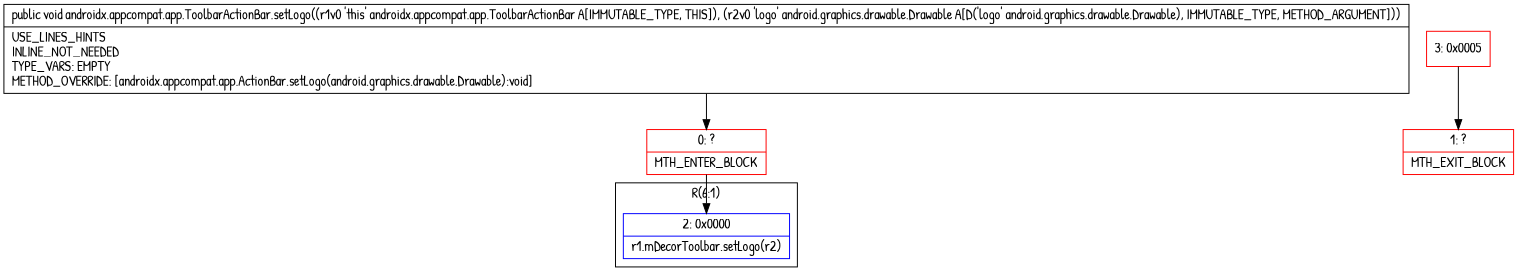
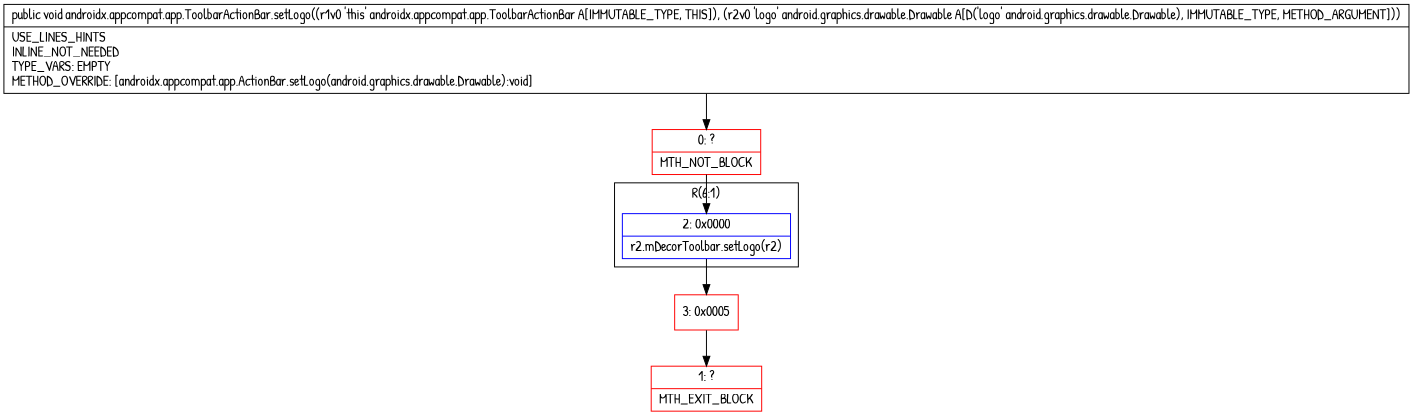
  digraph {
    fontname="Patrick Hand"
    node [color=red fontname="Patrick Hand" shape=record]
    edge [fontname="Patrick Hand"]
-   n1 [color=blue label="{2\:\ 0x0000|r1.mDecorToolbar.setLogo(r2)\l}"]
+   n1 [color=blue label="{2\:\ 0x0000|r2.mDecorToolbar.setLogo(r2)\l}"]
    n2 [label="{3\:\ 0x0005}"]
    n3 [label="{1\:\ ?|MTH_EXIT_BLOCK\l}"]
-   n4 [label="{0\:\ ?|MTH_ENTER_BLOCK\l}"]
+   n4 [label="{0\:\ ?|MTH_NOT_BLOCK\l}"]
    n5 [label="{public void androidx.appcompat.app.ToolbarActionBar.setLogo((r1v0 'this' androidx.appcompat.app.ToolbarActionBar A[IMMUTABLE_TYPE, THIS]), (r2v0 'logo' android.graphics.drawable.Drawable A[D('logo' android.graphics.drawable.Drawable), IMMUTABLE_TYPE, METHOD_ARGUMENT]))  | USE_LINES_HINTS\lINLINE_NOT_NEEDED\lTYPE_VARS: EMPTY\lMETHOD_OVERRIDE: [androidx.appcompat.app.ActionBar.setLogo(android.graphics.drawable.Drawable):void]\l}" color=""]
    subgraph cluster_1 {
      label="R(6:1)"
      n1
    }
+   n1 -> n2
    n2 -> n3
    n4 -> n1
    n5 -> n4
  }
